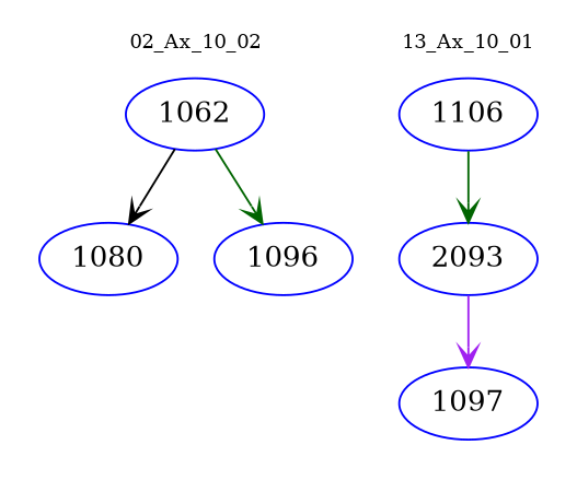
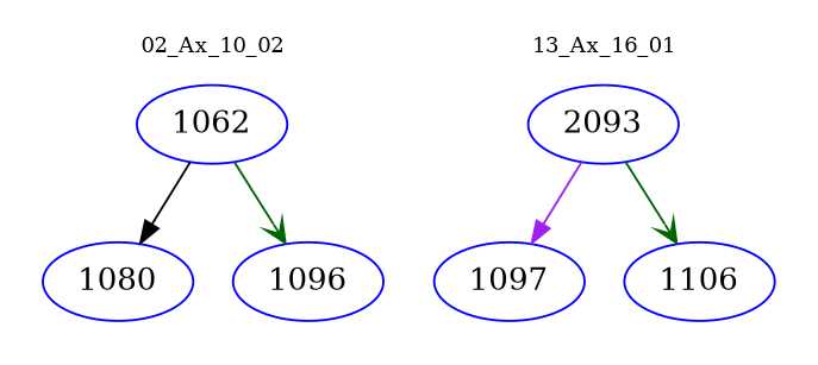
  digraph {
    node [color=blue]
    edge [arrowhead=normal color=darkgreen]
    n1 [label=1062]
    n2 [label=1080]
    n3 [label=1096]
    n4 [label=2093]
    n5 [label=1097]
    n6 [label=1106]
    subgraph cluster_1 {
      color=white
      fontsize=10
      label="02_Ax_10_02"
      n1
      n2
      n3
    }
    subgraph cluster_2 {
      color=white
      fontsize=10
-     label="13_Ax_10_01"
+     label="13_Ax_16_01"
      n4
      n5
      n6
    }
-   n1 -> n2 [arrowhead=vee color=black]
+   n1 -> n2 [color=black]
    n1 -> n3 [arrowhead=vee]
-   n4 -> n5 [arrowhead=vee color=purple]
-   n6 -> n4 [arrowhead=vee]
+   n4 -> n5 [color=purple]
+   n4 -> n6 [arrowhead=vee]
  }
